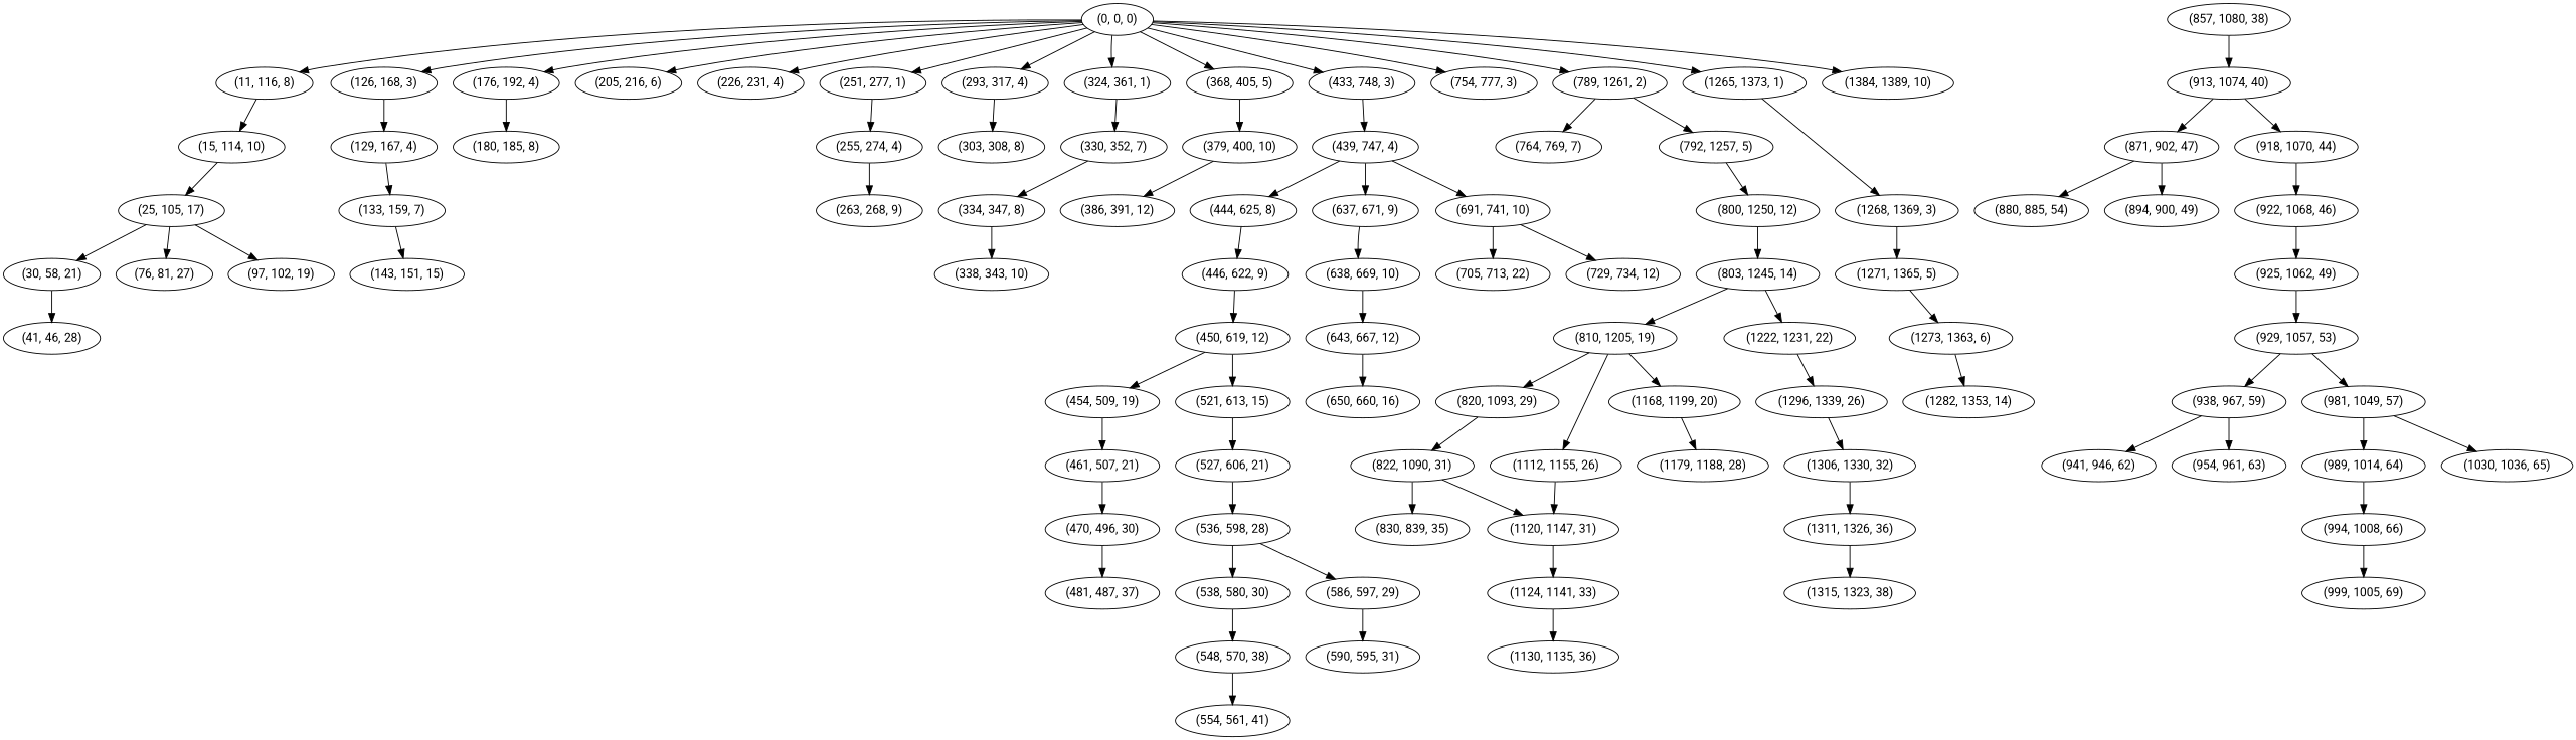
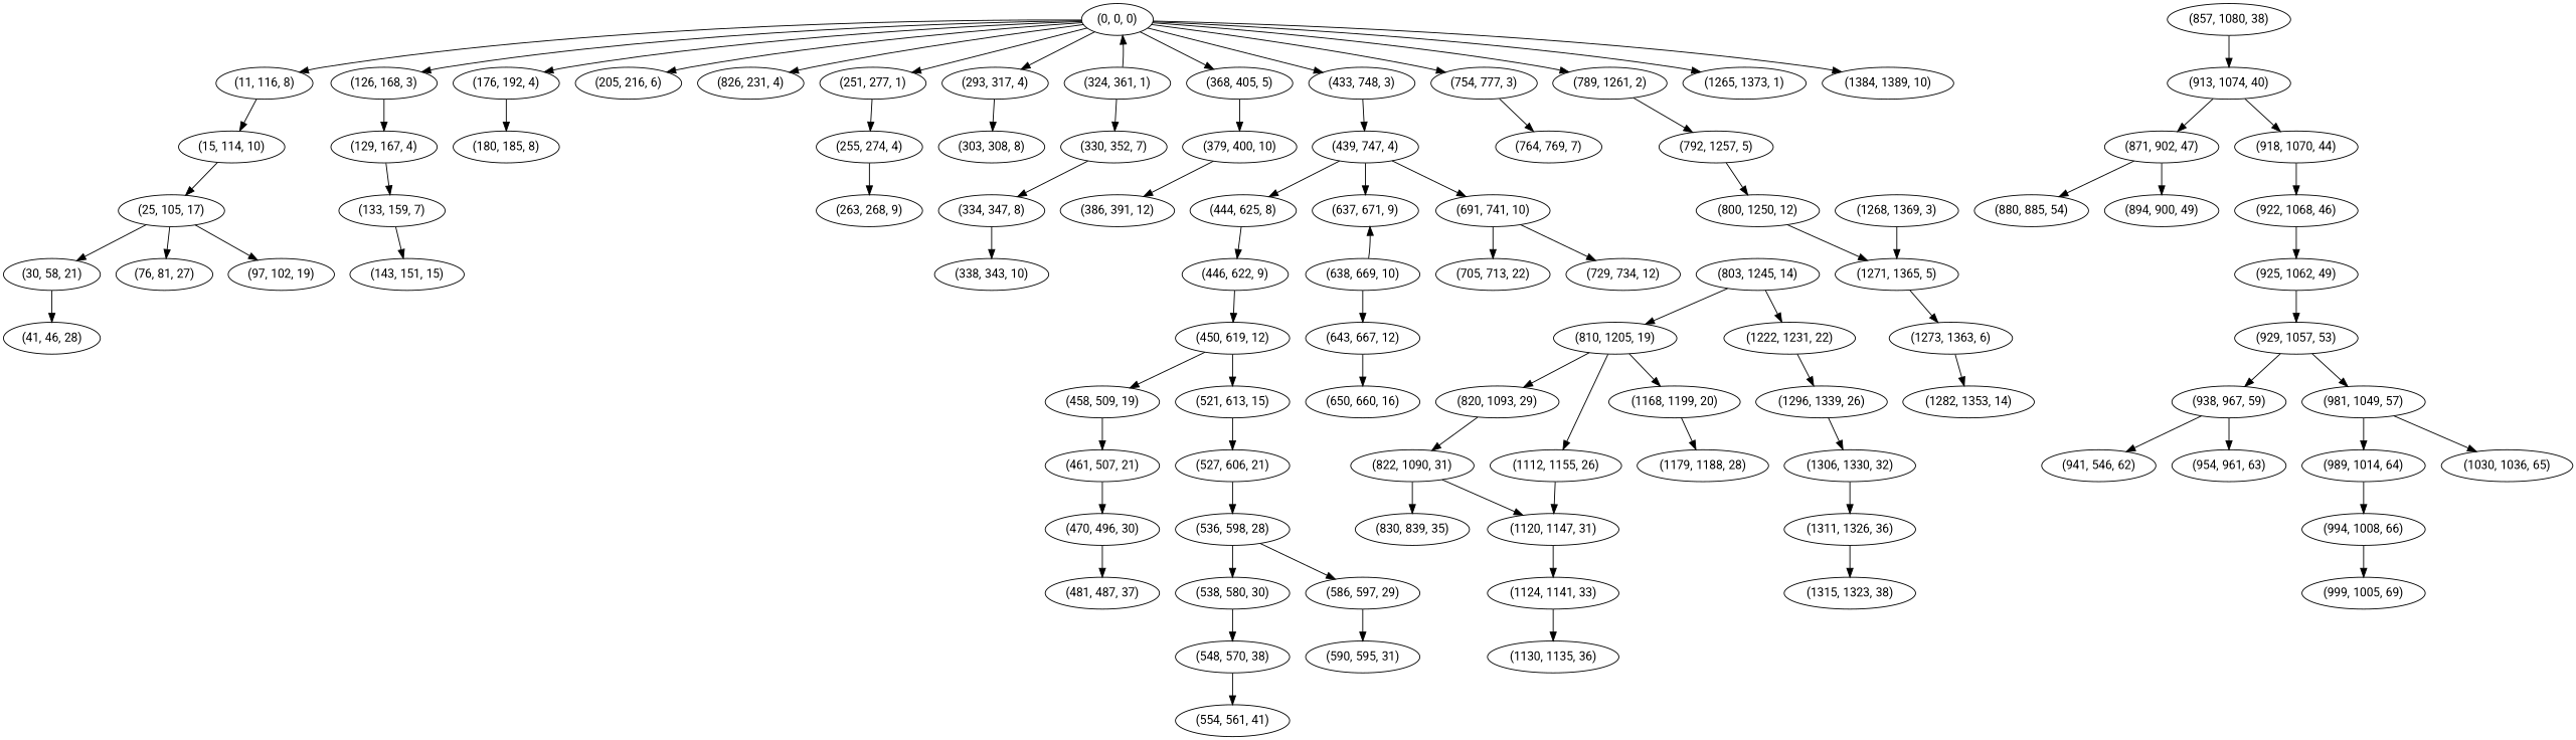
  digraph {
    fontname=Roboto
    node [fontname=Roboto]
    edge [fontname=Roboto]
    "(0, 0, 0)"
    "(11, 116, 8)"
    "(126, 168, 3)"
    "(176, 192, 4)"
    "(205, 216, 6)"
-   "(226, 231, 4)"
+   "(226, 231, 4)" [label="(826, 231, 4)"]
    "(251, 277, 1)"
    "(293, 317, 4)"
    "(324, 361, 1)"
    "(368, 405, 5)"
    "(433, 748, 3)"
    "(754, 777, 3)"
    "(789, 1261, 2)"
    "(1265, 1373, 1)"
    "(1384, 1389, 10)"
    "(15, 114, 10)"
    "(129, 167, 4)"
    "(180, 185, 8)"
    "(255, 274, 4)"
    "(303, 308, 8)"
    "(330, 352, 7)"
    "(379, 400, 10)"
    "(439, 747, 4)"
    "(764, 769, 7)"
    "(792, 1257, 5)"
    "(1268, 1369, 3)"
    "(25, 105, 17)"
    "(30, 58, 21)"
    "(76, 81, 27)"
    "(97, 102, 19)"
    "(41, 46, 28)"
    "(133, 159, 7)"
    "(143, 151, 15)"
    "(263, 268, 9)"
    "(334, 347, 8)"
    "(338, 343, 10)"
    "(386, 391, 12)"
    "(444, 625, 8)"
    "(637, 671, 9)"
    "(691, 741, 10)"
    "(446, 622, 9)"
    "(638, 669, 10)"
    "(705, 713, 22)"
    "(729, 734, 12)"
    "(450, 619, 12)"
-   "(458, 509, 19)" [label="(454, 509, 19)"]
+   "(458, 509, 19)"
    "(521, 613, 15)"
    "(461, 507, 21)"
    "(527, 606, 21)"
    "(470, 496, 30)"
    "(481, 487, 37)"
    "(536, 598, 28)"
    "(538, 580, 30)"
    "(586, 597, 29)"
    "(548, 570, 38)"
    "(590, 595, 31)"
    "(554, 561, 41)"
    "(643, 667, 12)"
    "(650, 660, 16)"
    "(800, 1250, 12)"
    "(803, 1245, 14)"
    "(810, 1205, 19)"
    "(1222, 1231, 22)"
    "(820, 1093, 29)"
    "(1112, 1155, 26)"
    "(1168, 1199, 20)"
    "(1296, 1339, 26)"
    "(822, 1090, 31)"
    "(1120, 1147, 31)"
    "(1179, 1188, 28)"
    "(830, 839, 35)"
    "(857, 1080, 38)"
    "(913, 1074, 40)"
    "(871, 902, 47)"
    "(880, 885, 54)"
    "(894, 900, 49)"
    "(918, 1070, 44)"
    "(922, 1068, 46)"
    "(925, 1062, 49)"
    "(929, 1057, 53)"
    "(938, 967, 59)"
    "(981, 1049, 57)"
-   "(941, 946, 62)"
+   "(941, 946, 62)" [label="(941, 546, 62)"]
    "(954, 961, 63)"
    "(989, 1014, 64)"
    "(1030, 1036, 65)"
    "(994, 1008, 66)"
    "(999, 1005, 69)"
    "(1124, 1141, 33)"
    "(1130, 1135, 36)"
    "(1271, 1365, 5)"
    "(1273, 1363, 6)"
    "(1282, 1353, 14)"
    "(1306, 1330, 32)"
    "(1311, 1326, 36)"
    "(1315, 1323, 38)"
    "(0, 0, 0)" -> "(11, 116, 8)"
    "(0, 0, 0)" -> "(126, 168, 3)"
    "(0, 0, 0)" -> "(176, 192, 4)"
    "(0, 0, 0)" -> "(205, 216, 6)"
    "(0, 0, 0)" -> "(226, 231, 4)"
    "(0, 0, 0)" -> "(251, 277, 1)"
    "(0, 0, 0)" -> "(293, 317, 4)"
-   "(0, 0, 0)" -> "(324, 361, 1)"
+   "(324, 361, 1)" -> "(0, 0, 0)"
    "(0, 0, 0)" -> "(368, 405, 5)"
    "(0, 0, 0)" -> "(433, 748, 3)"
    "(0, 0, 0)" -> "(754, 777, 3)"
    "(0, 0, 0)" -> "(789, 1261, 2)"
    "(0, 0, 0)" -> "(1265, 1373, 1)"
    "(0, 0, 0)" -> "(1384, 1389, 10)"
    "(11, 116, 8)" -> "(15, 114, 10)"
    "(126, 168, 3)" -> "(129, 167, 4)"
    "(176, 192, 4)" -> "(180, 185, 8)"
    "(251, 277, 1)" -> "(255, 274, 4)"
    "(293, 317, 4)" -> "(303, 308, 8)"
    "(324, 361, 1)" -> "(330, 352, 7)"
    "(368, 405, 5)" -> "(379, 400, 10)"
    "(433, 748, 3)" -> "(439, 747, 4)"
-   "(789, 1261, 2)" -> "(764, 769, 7)"
+   "(754, 777, 3)" -> "(764, 769, 7)"
    "(789, 1261, 2)" -> "(792, 1257, 5)"
-   "(1265, 1373, 1)" -> "(1268, 1369, 3)"
    "(15, 114, 10)" -> "(25, 105, 17)"
    "(129, 167, 4)" -> "(133, 159, 7)"
    "(255, 274, 4)" -> "(263, 268, 9)"
    "(330, 352, 7)" -> "(334, 347, 8)"
    "(379, 400, 10)" -> "(386, 391, 12)"
    "(439, 747, 4)" -> "(444, 625, 8)"
    "(439, 747, 4)" -> "(637, 671, 9)"
    "(439, 747, 4)" -> "(691, 741, 10)"
    "(792, 1257, 5)" -> "(800, 1250, 12)"
    "(1268, 1369, 3)" -> "(1271, 1365, 5)"
    "(25, 105, 17)" -> "(30, 58, 21)"
    "(25, 105, 17)" -> "(76, 81, 27)"
    "(25, 105, 17)" -> "(97, 102, 19)"
    "(30, 58, 21)" -> "(41, 46, 28)"
    "(133, 159, 7)" -> "(143, 151, 15)"
    "(334, 347, 8)" -> "(338, 343, 10)"
    "(444, 625, 8)" -> "(446, 622, 9)"
-   "(637, 671, 9)" -> "(638, 669, 10)"
+   "(638, 669, 10)" -> "(637, 671, 9)"
    "(691, 741, 10)" -> "(705, 713, 22)"
    "(691, 741, 10)" -> "(729, 734, 12)"
    "(446, 622, 9)" -> "(450, 619, 12)"
    "(638, 669, 10)" -> "(643, 667, 12)"
    "(450, 619, 12)" -> "(458, 509, 19)"
    "(450, 619, 12)" -> "(521, 613, 15)"
    "(458, 509, 19)" -> "(461, 507, 21)"
    "(521, 613, 15)" -> "(527, 606, 21)"
    "(461, 507, 21)" -> "(470, 496, 30)"
    "(527, 606, 21)" -> "(536, 598, 28)"
    "(470, 496, 30)" -> "(481, 487, 37)"
    "(536, 598, 28)" -> "(538, 580, 30)"
    "(536, 598, 28)" -> "(586, 597, 29)"
    "(538, 580, 30)" -> "(548, 570, 38)"
    "(586, 597, 29)" -> "(590, 595, 31)"
    "(548, 570, 38)" -> "(554, 561, 41)"
    "(643, 667, 12)" -> "(650, 660, 16)"
-   "(800, 1250, 12)" -> "(803, 1245, 14)"
+   "(800, 1250, 12)" -> "(1271, 1365, 5)"
    "(803, 1245, 14)" -> "(810, 1205, 19)"
    "(803, 1245, 14)" -> "(1222, 1231, 22)"
    "(810, 1205, 19)" -> "(820, 1093, 29)"
    "(810, 1205, 19)" -> "(1112, 1155, 26)"
    "(810, 1205, 19)" -> "(1168, 1199, 20)"
    "(1222, 1231, 22)" -> "(1296, 1339, 26)"
    "(820, 1093, 29)" -> "(822, 1090, 31)"
    "(1112, 1155, 26)" -> "(1120, 1147, 31)"
    "(1168, 1199, 20)" -> "(1179, 1188, 28)"
    "(1296, 1339, 26)" -> "(1306, 1330, 32)"
    "(822, 1090, 31)" -> "(1120, 1147, 31)"
    "(822, 1090, 31)" -> "(830, 839, 35)"
    "(1120, 1147, 31)" -> "(1124, 1141, 33)"
    "(857, 1080, 38)" -> "(913, 1074, 40)"
    "(913, 1074, 40)" -> "(871, 902, 47)"
    "(913, 1074, 40)" -> "(918, 1070, 44)"
    "(871, 902, 47)" -> "(880, 885, 54)"
    "(871, 902, 47)" -> "(894, 900, 49)"
    "(918, 1070, 44)" -> "(922, 1068, 46)"
    "(922, 1068, 46)" -> "(925, 1062, 49)"
    "(925, 1062, 49)" -> "(929, 1057, 53)"
    "(929, 1057, 53)" -> "(938, 967, 59)"
    "(929, 1057, 53)" -> "(981, 1049, 57)"
    "(938, 967, 59)" -> "(941, 946, 62)"
    "(938, 967, 59)" -> "(954, 961, 63)"
    "(981, 1049, 57)" -> "(989, 1014, 64)"
    "(981, 1049, 57)" -> "(1030, 1036, 65)"
    "(989, 1014, 64)" -> "(994, 1008, 66)"
    "(994, 1008, 66)" -> "(999, 1005, 69)"
    "(1124, 1141, 33)" -> "(1130, 1135, 36)"
    "(1271, 1365, 5)" -> "(1273, 1363, 6)"
    "(1273, 1363, 6)" -> "(1282, 1353, 14)"
    "(1306, 1330, 32)" -> "(1311, 1326, 36)"
    "(1311, 1326, 36)" -> "(1315, 1323, 38)"
  }
